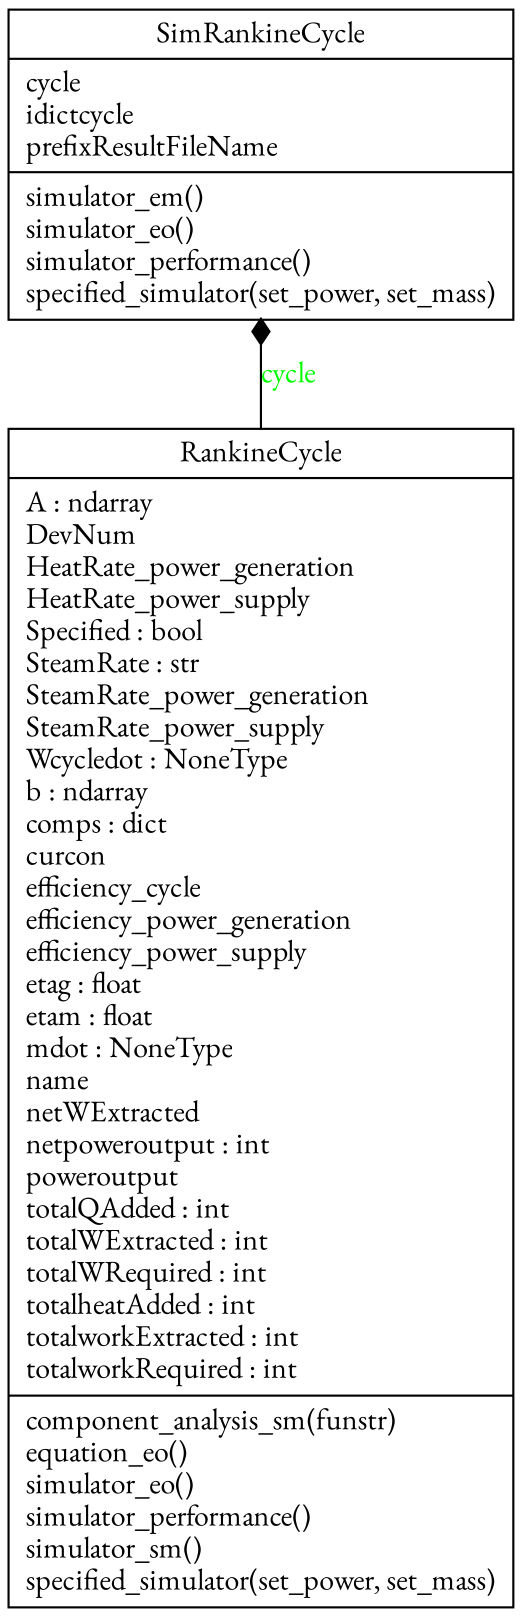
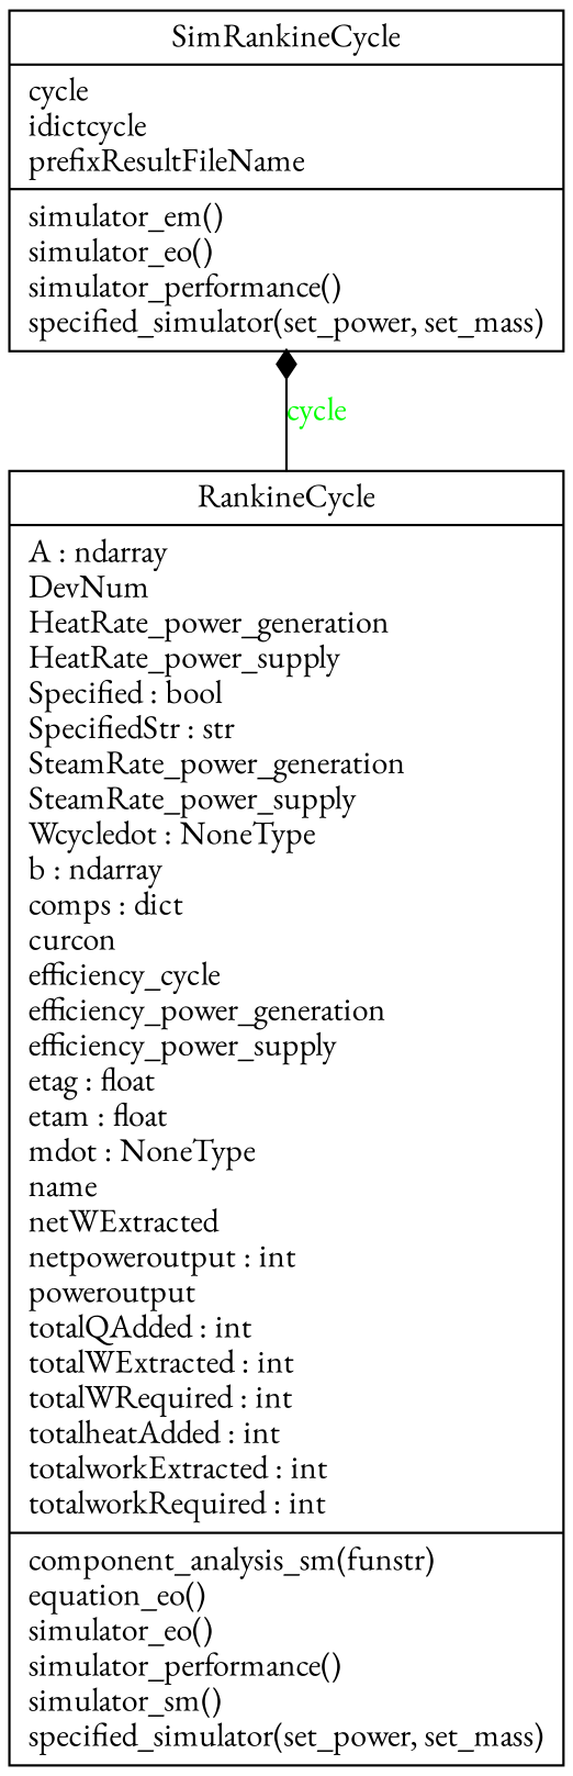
  digraph {
    rankdir=BT
    fontname="EB Garamond"
    node [color=black fontcolor=black shape=record style=solid fontname="EB Garamond"]
-   n1 [label="{RankineCycle|A : ndarray\lDevNum\lHeatRate_power_generation\lHeatRate_power_supply\lSpecified : bool\lSteamRate : str\lSteamRate_power_generation\lSteamRate_power_supply\lWcycledot : NoneType\lb : ndarray\lcomps : dict\lcurcon\lefficiency_cycle\lefficiency_power_generation\lefficiency_power_supply\letag : float\letam : float\lmdot : NoneType\lname\lnetWExtracted\lnetpoweroutput : int\lpoweroutput\ltotalQAdded : int\ltotalWExtracted : int\ltotalWRequired : int\ltotalheatAdded : int\ltotalworkExtracted : int\ltotalworkRequired : int\l|component_analysis_sm(funstr)\lequation_eo()\lsimulator_eo()\lsimulator_performance()\lsimulator_sm()\lspecified_simulator(set_power, set_mass)\l}"]
+   n1 [label="{RankineCycle|A : ndarray\lDevNum\lHeatRate_power_generation\lHeatRate_power_supply\lSpecified : bool\lSpecifiedStr : str\lSteamRate_power_generation\lSteamRate_power_supply\lWcycledot : NoneType\lb : ndarray\lcomps : dict\lcurcon\lefficiency_cycle\lefficiency_power_generation\lefficiency_power_supply\letag : float\letam : float\lmdot : NoneType\lname\lnetWExtracted\lnetpoweroutput : int\lpoweroutput\ltotalQAdded : int\ltotalWExtracted : int\ltotalWRequired : int\ltotalheatAdded : int\ltotalworkExtracted : int\ltotalworkRequired : int\l|component_analysis_sm(funstr)\lequation_eo()\lsimulator_eo()\lsimulator_performance()\lsimulator_sm()\lspecified_simulator(set_power, set_mass)\l}"]
    n2 [label="{SimRankineCycle|cycle\lidictcycle\lprefixResultFileName\l|simulator_em()\lsimulator_eo()\lsimulator_performance()\lspecified_simulator(set_power, set_mass)\l}"]
    n1 -> n2 [arrowhead=diamond arrowtail=none fontcolor=green label=cycle style=solid fontname="EB Garamond"]
  }
